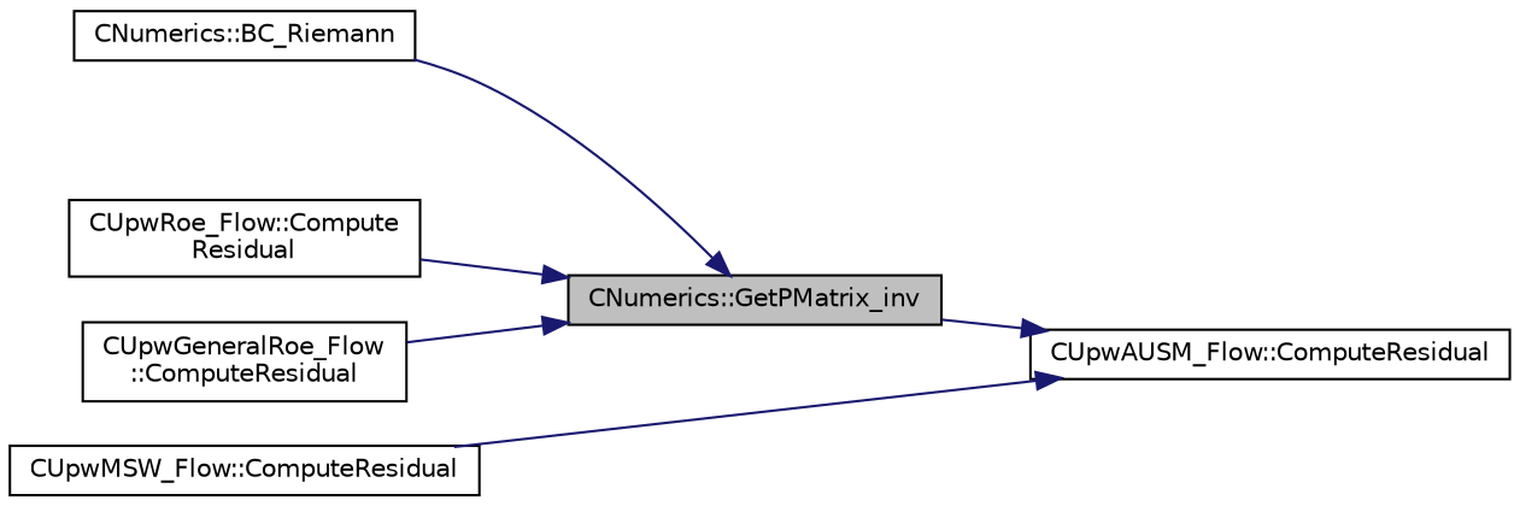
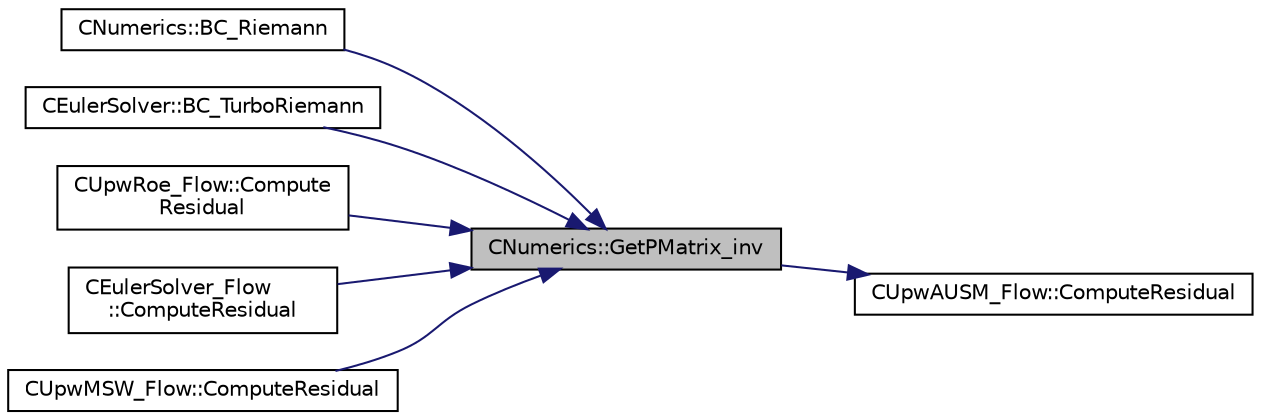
  digraph {
    rankdir=RL
    node [color=black fillcolor=white fontname=Helvetica fontsize=10 shape=record style=filled]
    edge [color=midnightblue dir=back fontname=Helvetica fontsize=10 labelfontname=Helvetica labelfontsize=10 style=solid]
    n1 [fillcolor=grey75 fontcolor=black height=0.2 label="CNumerics::GetPMatrix_inv" width=0.4]
    n2 [height=0.2 label="CNumerics::BC_Riemann" width=0.4]
+   n3 [height=0.2 label="CEulerSolver::BC_TurboRiemann" width=0.4]
    n4 [height=0.2 label="CUpwMSW_Flow::ComputeResidual" width=0.4]
    n5 [height=0.2 label="CUpwRoe_Flow::Compute\lResidual" width=0.4]
-   n6 [height=0.2 label="CUpwGeneralRoe_Flow\l::ComputeResidual" width=0.4]
+   n6 [height=0.2 label="CEulerSolver_Flow\l::ComputeResidual" width=0.4]
    n7 [height=0.2 label="CUpwAUSM_Flow::ComputeResidual" width=0.4]
    n1 -> n2
-   n7 -> n4
+   n1 -> n3
+   n1 -> n4
    n1 -> n5
    n1 -> n6
    n7 -> n1
  }
